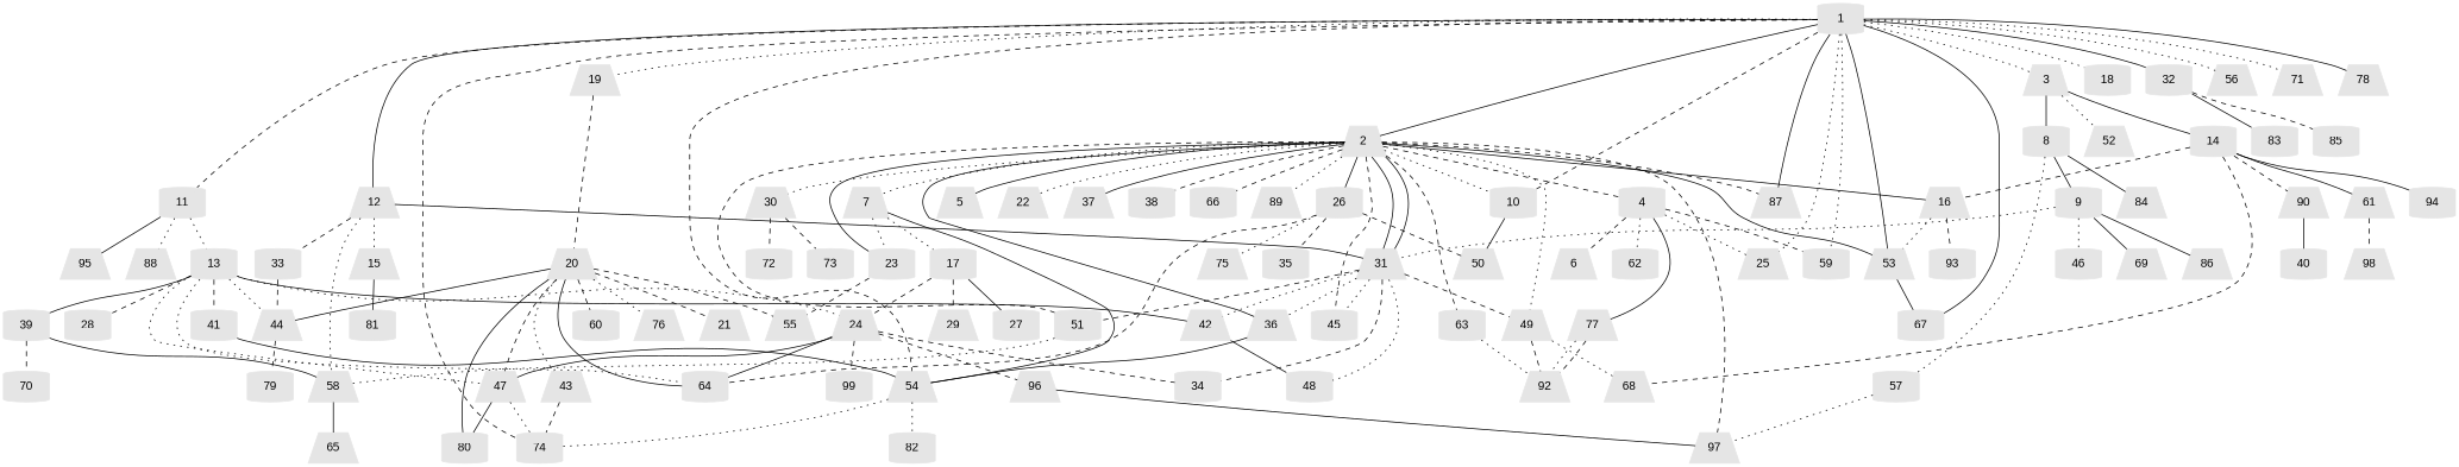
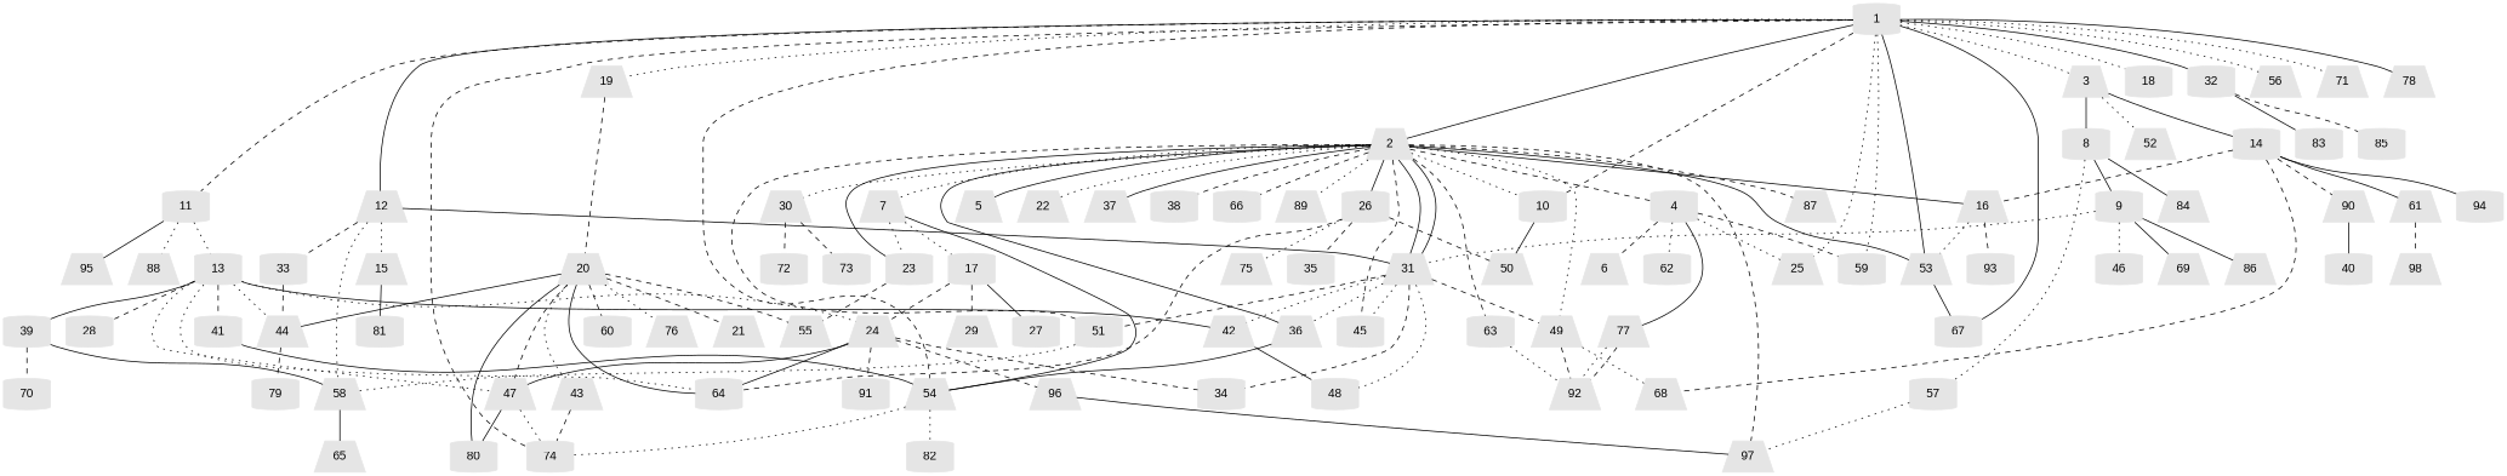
  graph {
    fontname="Liberation Sans"
    node [color=gray90 fontname="Liberation Sans" shape=trapezium style=filled]
    edge [fontname="Liberation Sans" style=solid]
    1 [shape=cylinder]
    2
    3
    10 [shape=cylinder]
    11 [shape=cylinder]
    12
    18 [shape=cylinder]
    19
    25
    32 [shape=cylinder]
    53
    54
    56
    59 [shape=cylinder]
    67 [shape=cylinder]
    71
    74 [shape=cylinder]
    78
    87
    4 [shape=cylinder]
    5
    7
    16
    22
    23 [shape=cylinder]
    26 [shape=cylinder]
    30
    31
    36
    37
    38 [shape=cylinder]
    45 [shape=cylinder]
    49
    51 [shape=cylinder]
    63 [shape=cylinder]
    66 [shape=cylinder]
    89
    97
    8 [shape=cylinder]
    14 [shape=cylinder]
    52
    50
    13 [shape=cylinder]
    88
    95
    15
    33 [shape=cylinder]
    58
    20
    83 [shape=cylinder]
    85 [shape=cylinder]
    82 [shape=cylinder]
    6
    62 [shape=cylinder]
    77
    17 [shape=cylinder]
    93 [shape=cylinder]
    55
    64 [shape=cylinder]
    35 [shape=cylinder]
    75
    72 [shape=cylinder]
    73 [shape=cylinder]
    42
    34 [shape=cylinder]
    48 [shape=cylinder]
    68
    92
    9 [shape=cylinder]
    57 [shape=cylinder]
    84
    61
    90
    94 [shape=cylinder]
    24
    27 [shape=cylinder]
    29
    46 [shape=cylinder]
    69
    86
    40 [shape=cylinder]
    28 [shape=cylinder]
    39 [shape=cylinder]
    41 [shape=cylinder]
    44
    47
    81 [shape=cylinder]
    65
-   91 [shape=cylinder label=99]
+   91 [shape=cylinder]
    96
    70 [shape=cylinder]
    79 [shape=cylinder]
    80 [shape=cylinder]
    98
    21
    43
    60 [shape=cylinder]
    76
    1 -- 2
    1 -- 3 [style=dotted]
    1 -- 10 [style=dashed]
    1 -- 11 [style=dashed]
    1 -- 12
    1 -- 18 [style=dotted]
    1 -- 19 [style=dotted]
    1 -- 25 [style=dotted]
    1 -- 32
    1 -- 53
    1 -- 54 [style=dashed]
    1 -- 56 [style=dotted]
    1 -- 59 [style=dotted]
    1 -- 67
    1 -- 71 [style=dotted]
    1 -- 74 [style=dashed]
    1 -- 78
-   1 -- 87
    2 -- 10 [style=dotted]
    2 -- 53
    2 -- 87 [style=dashed]
    2 -- 4 [style=dashed]
    2 -- 5
    2 -- 7 [style=dotted]
    2 -- 16
    2 -- 22 [style=dotted]
    2 -- 23
    2 -- 26
    2 -- 30 [style=dotted]
    2 -- 31
    2 -- 31
    2 -- 36
    2 -- 37
    2 -- 38 [style=dashed]
    2 -- 45 [style=dashed]
    2 -- 49 [style=dotted]
    2 -- 51 [style=dashed]
    2 -- 63 [style=dashed]
    2 -- 66 [style=dashed]
    2 -- 89 [style=dotted]
    2 -- 97 [style=dashed]
    3 -- 8
    3 -- 14
    3 -- 52 [style=dotted]
    10 -- 50
    11 -- 13 [style=dotted]
    11 -- 88 [style=dotted]
    11 -- 95
    12 -- 31
    12 -- 15 [style=dotted]
    12 -- 33 [style=dashed]
    12 -- 58 [style=dotted]
    19 -- 20 [style=dashed]
    32 -- 83
    32 -- 85 [style=dashed]
    53 -- 67
    54 -- 74 [style=dotted]
    54 -- 82 [style=dotted]
    4 -- 25 [style=dotted]
    4 -- 59 [style=dashed]
    4 -- 6 [style=dashed]
    4 -- 62 [style=dotted]
    4 -- 77
    7 -- 54
    7 -- 23 [style=dotted]
    7 -- 17 [style=dotted]
    16 -- 53 [style=dotted]
    16 -- 93 [style=dashed]
    23 -- 55 [style=dashed]
    26 -- 50 [style=dashed]
    26 -- 64 [style=dashed]
    26 -- 35 [style=dashed]
    26 -- 75 [style=dotted]
    30 -- 72 [style=dashed]
    30 -- 73 [style=dashed]
    31 -- 36 [style=dotted]
    31 -- 45 [style=dotted]
    31 -- 49 [style=dashed]
    31 -- 51 [style=dashed]
    31 -- 42 [style=dotted]
    31 -- 34 [style=dashed]
    31 -- 48 [style=dotted]
    36 -- 54
    49 -- 68 [style=dotted]
    49 -- 92 [style=dashed]
    51 -- 58 [style=dotted]
    63 -- 92 [style=dotted]
    8 -- 9
    8 -- 57 [style=dotted]
    8 -- 84
    14 -- 16 [style=dashed]
    14 -- 68 [style=dashed]
    14 -- 61
    14 -- 90 [style=dashed]
    14 -- 94
    13 -- 64 [style=dotted]
    13 -- 42
    13 -- 24 [style=dotted]
    13 -- 28 [style=dashed]
    13 -- 39
    13 -- 41 [style=dashed]
    13 -- 44 [style=dotted]
    13 -- 47 [style=dotted]
    15 -- 81
    33 -- 44 [style=dashed]
    58 -- 65
    20 -- 55 [style=dashed]
    20 -- 64
    20 -- 44
    20 -- 47 [style=dashed]
    20 -- 80
    20 -- 21 [style=dashed]
    20 -- 43 [style=dotted]
    20 -- 60 [style=dashed]
    20 -- 76 [style=dotted]
    77 -- 92 [style=dotted]
    77 -- 92 [style=dashed]
    17 -- 24 [style=dashed]
    17 -- 27
    17 -- 29 [style=dashed]
    42 -- 48
    9 -- 31 [style=dotted]
    9 -- 46 [style=dotted]
    9 -- 69
    9 -- 86
    57 -- 97 [style=dotted]
    61 -- 98 [style=dashed]
    90 -- 40
    24 -- 64
    24 -- 34 [style=dashed]
    24 -- 47
    24 -- 91 [style=dashed]
    24 -- 96 [style=dashed]
    39 -- 58
    39 -- 70 [style=dashed]
    41 -- 54
    44 -- 79 [style=dashed]
    47 -- 74 [style=dotted]
    47 -- 80
    96 -- 97
    43 -- 74 [style=dashed]
  }
